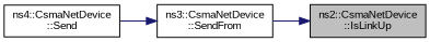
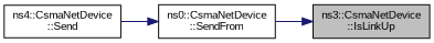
  digraph {
    fontname="Liberation Sans"
    rankdir=RL
    node [color=black fillcolor=white fontname="Liberation Sans" fontsize=10 shape=record style=filled]
    edge [color=midnightblue dir=back fontname="Liberation Sans" fontsize=10 labelfontname=Helvetica labelfontsize=10 style=solid]
-   n1 [fillcolor=grey75 fontcolor=black height=0.2 label="ns2::CsmaNetDevice\l::IsLinkUp" width=0.4]
-   n2 [height=0.2 label="ns3::CsmaNetDevice\l::SendFrom" width=0.4]
+   n1 [fillcolor=grey75 fontcolor=black height=0.2 label="ns3::CsmaNetDevice\l::IsLinkUp" width=0.4]
+   n2 [height=0.2 label="ns0::CsmaNetDevice\l::SendFrom" width=0.4]
    n3 [height=0.2 label="ns4::CsmaNetDevice\l::Send" width=0.4]
    n1 -> n2
    n2 -> n3
  }
